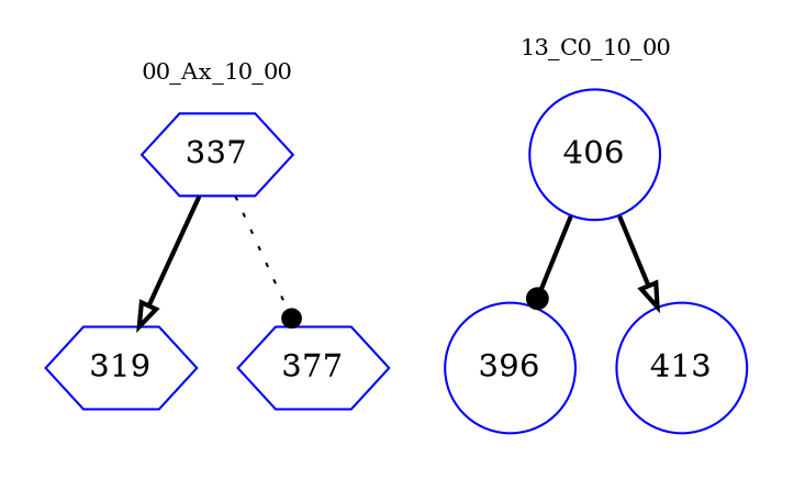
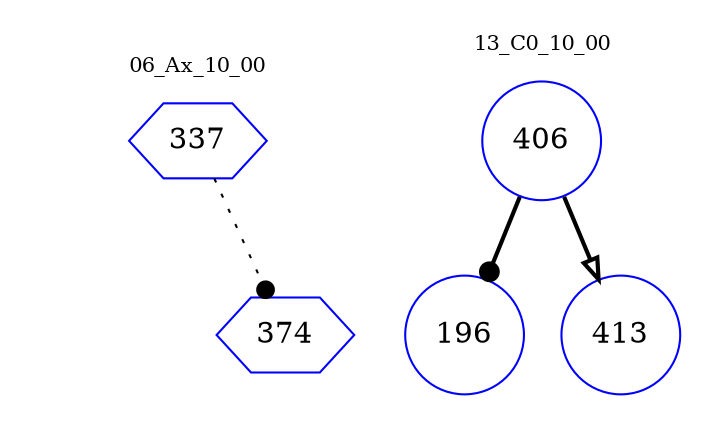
  digraph {
    node [color=blue shape=hexagon]
    edge [arrowhead=onormal color=black style=bold]
    n1 [label=337]
-   n2 [label=319]
-   n3 [label=377]
+   n3 [label=374]
    n4 [label=406 shape=circle]
-   n5 [label=396 shape=circle]
+   n5 [label=196 shape=circle]
    n6 [label=413 shape=circle]
    subgraph cluster_1 {
      color=white
      fontsize=10
-     label="00_Ax_10_00"
+     label="06_Ax_10_00"
      n1
-     n2
      n3
    }
    subgraph cluster_2 {
      color=white
      fontsize=10
      label="13_C0_10_00"
      n4
      n5
      n6
    }
-   n1 -> n2
    n1 -> n3 [arrowhead=dot style=dotted]
    n4 -> n5 [arrowhead=dot]
    n4 -> n6
  }
